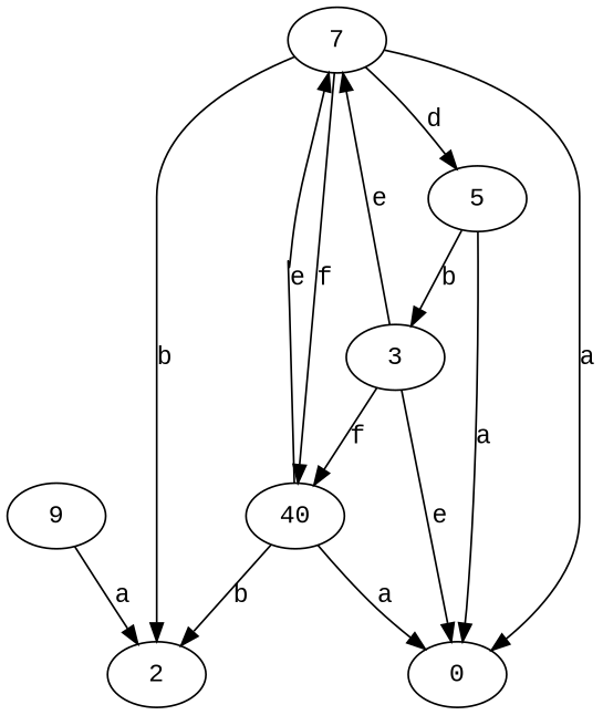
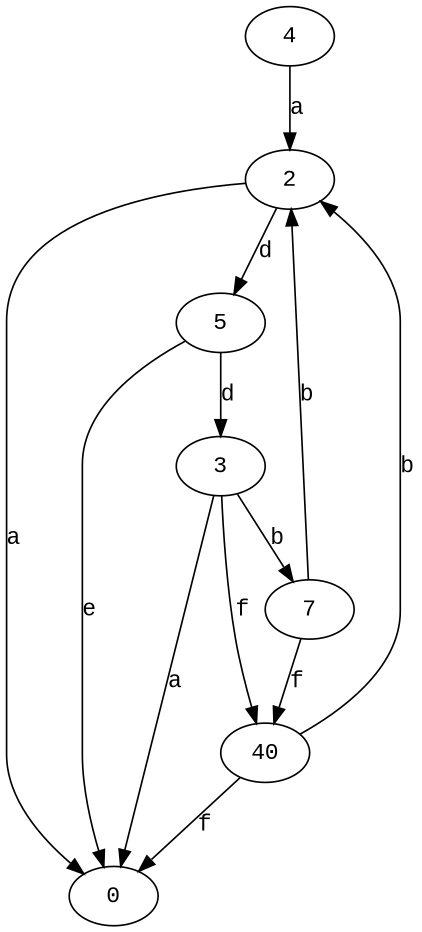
  strict digraph {
    fontname="Liberation Mono"
    node [fontname="Liberation Mono"]
    edge [fontname="Liberation Mono"]
-   9
+   9 [label=4]
    2
    5
    0
    n5 [label=3]
    n6 [label=7]
    n7 [label=40]
    9 -> 2 [label=a]
-   n6 -> 5 [label=d]
-   5 -> 0 [label=a]
-   5 -> n5 [label=b]
-   n5 -> 0 [label=e]
-   n5 -> n6 [label=e]
+   2 -> 5 [label=d]
+   5 -> 0 [label=e]
+   5 -> n5 [label=d]
+   n5 -> 0 [label=a]
+   n5 -> n6 [label=b]
    n5 -> n7 [label=f]
    n6 -> 2 [label=b]
-   n6 -> 0 [label=a]
+   2 -> 0 [label=a]
    n6 -> n7 [label=f]
    n7 -> 2 [label=b]
-   n7 -> 0 [label=a]
-   n7 -> n6 [label=e]
+   n7 -> 0 [label=f]
  }
